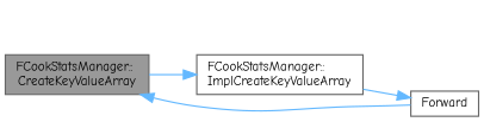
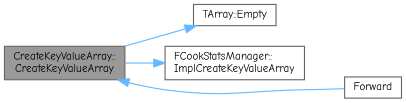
  digraph {
    fontname="Comic Neue"
    rankdir=LR
    node [color=grey40 fillcolor=white fontname="Comic Neue" fontsize=10 shape=box style=filled]
    edge [color=steelblue1 fontname="Comic Neue" fontsize=10 labelfontname=Helvetica labelfontsize=10 style=solid]
-   n1 [color=gray40 fillcolor=grey60 fontcolor=black height=0.2 label="FCookStatsManager::\lCreateKeyValueArray" width=0.4]
+   n1 [color=gray40 fillcolor=grey60 fontcolor=black height=0.2 label="CreateKeyValueArray::\lCreateKeyValueArray" width=0.4]
+   n2 [height=0.2 label="TArray::Empty" width=0.4]
    n3 [height=0.2 label="FCookStatsManager::\lImplCreateKeyValueArray" width=0.4]
    n4 [height=0.2 label=Forward width=0.4]
+   n1 -> n2
    n1 -> n3
-   n3 -> n4
    n4 -> n1
  }
